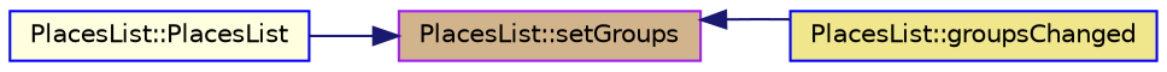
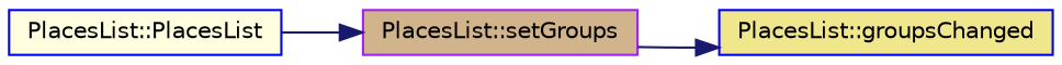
  digraph {
    rankdir=RL
    node [color=blue fontname=Helvetica fontsize=10 shape=record style=filled]
    edge [color=midnightblue dir=back fontname=Helvetica fontsize=10 labelfontname=Helvetica labelfontsize=10 style=solid]
    n1 [fillcolor=khaki fontcolor=black height=0.2 label="PlacesList::groupsChanged" width=0.4]
    n2 [color=purple fillcolor=tan height=0.2 label="PlacesList::setGroups" width=0.4]
    n3 [fillcolor=lightyellow height=0.2 label="PlacesList::PlacesList" width=0.4]
-   n2 -> n1
+   n1 -> n2
    n2 -> n3
  }
